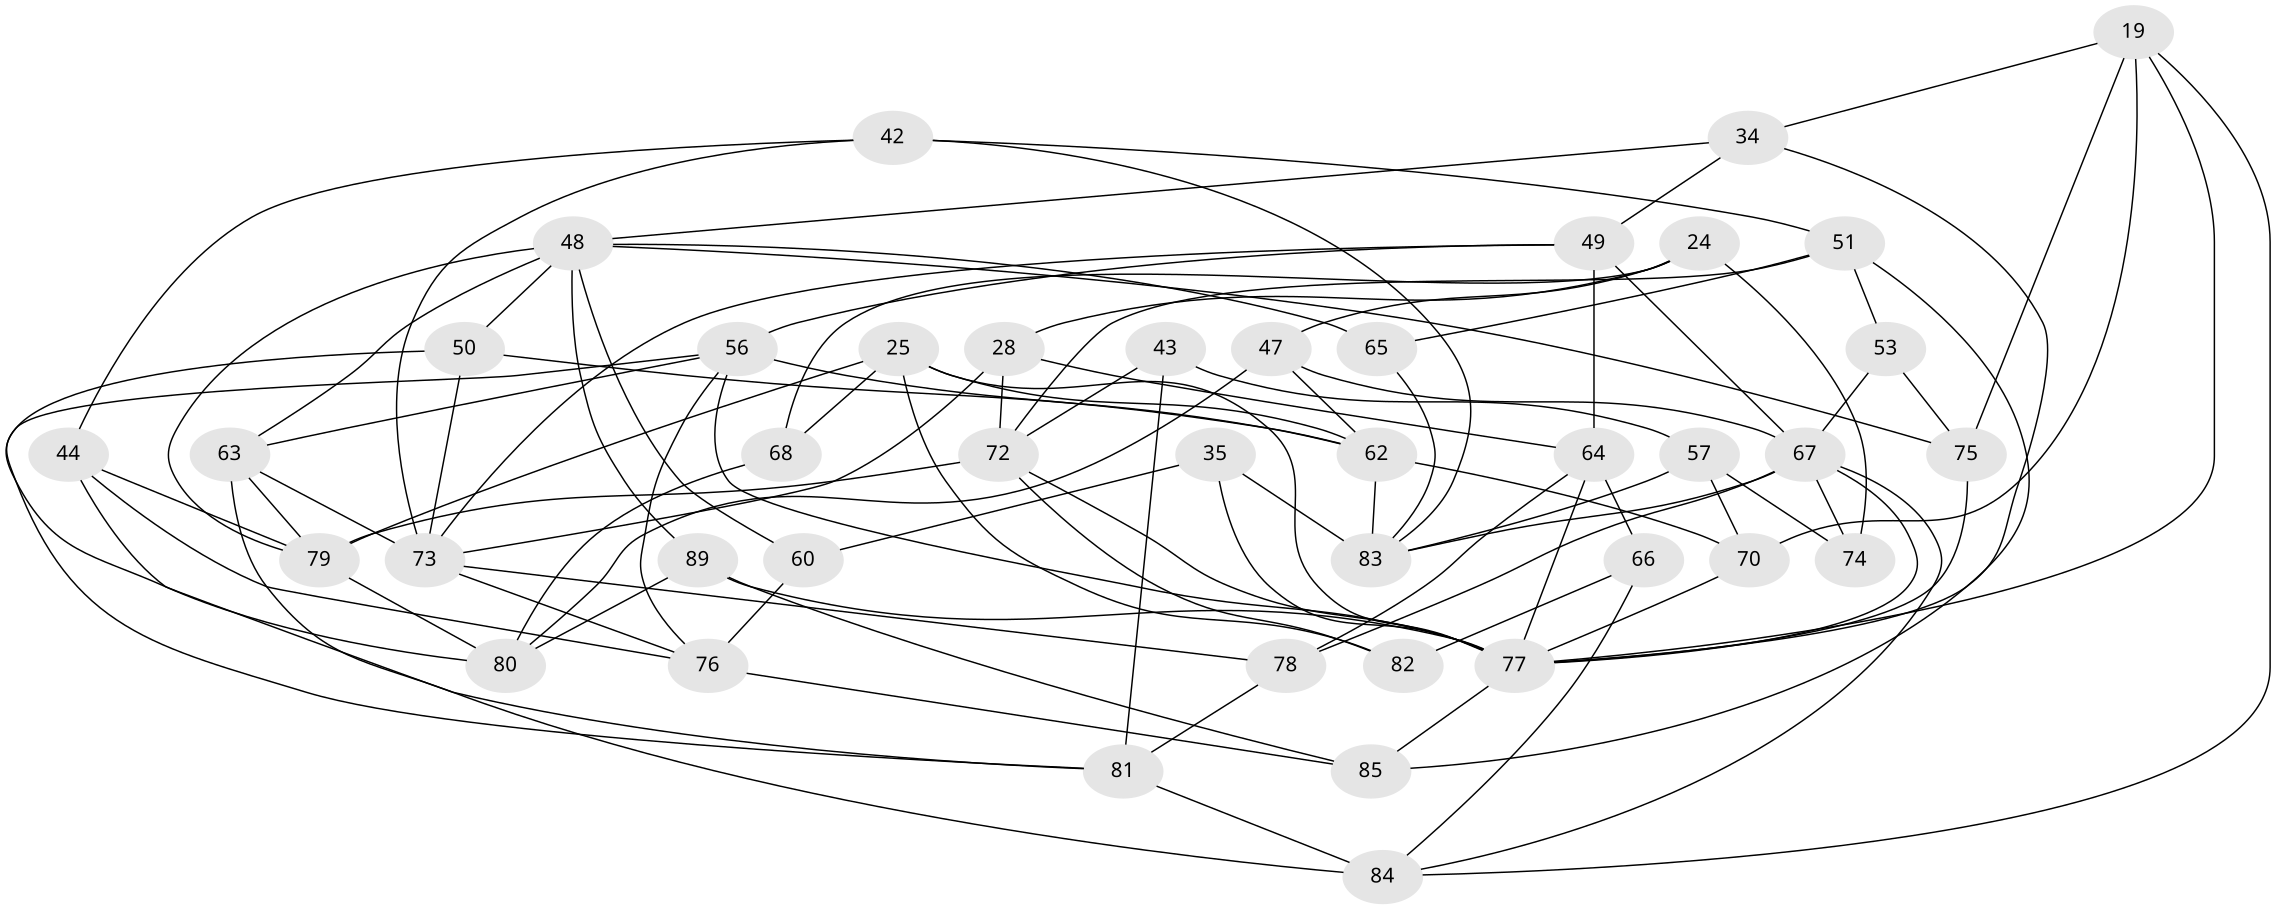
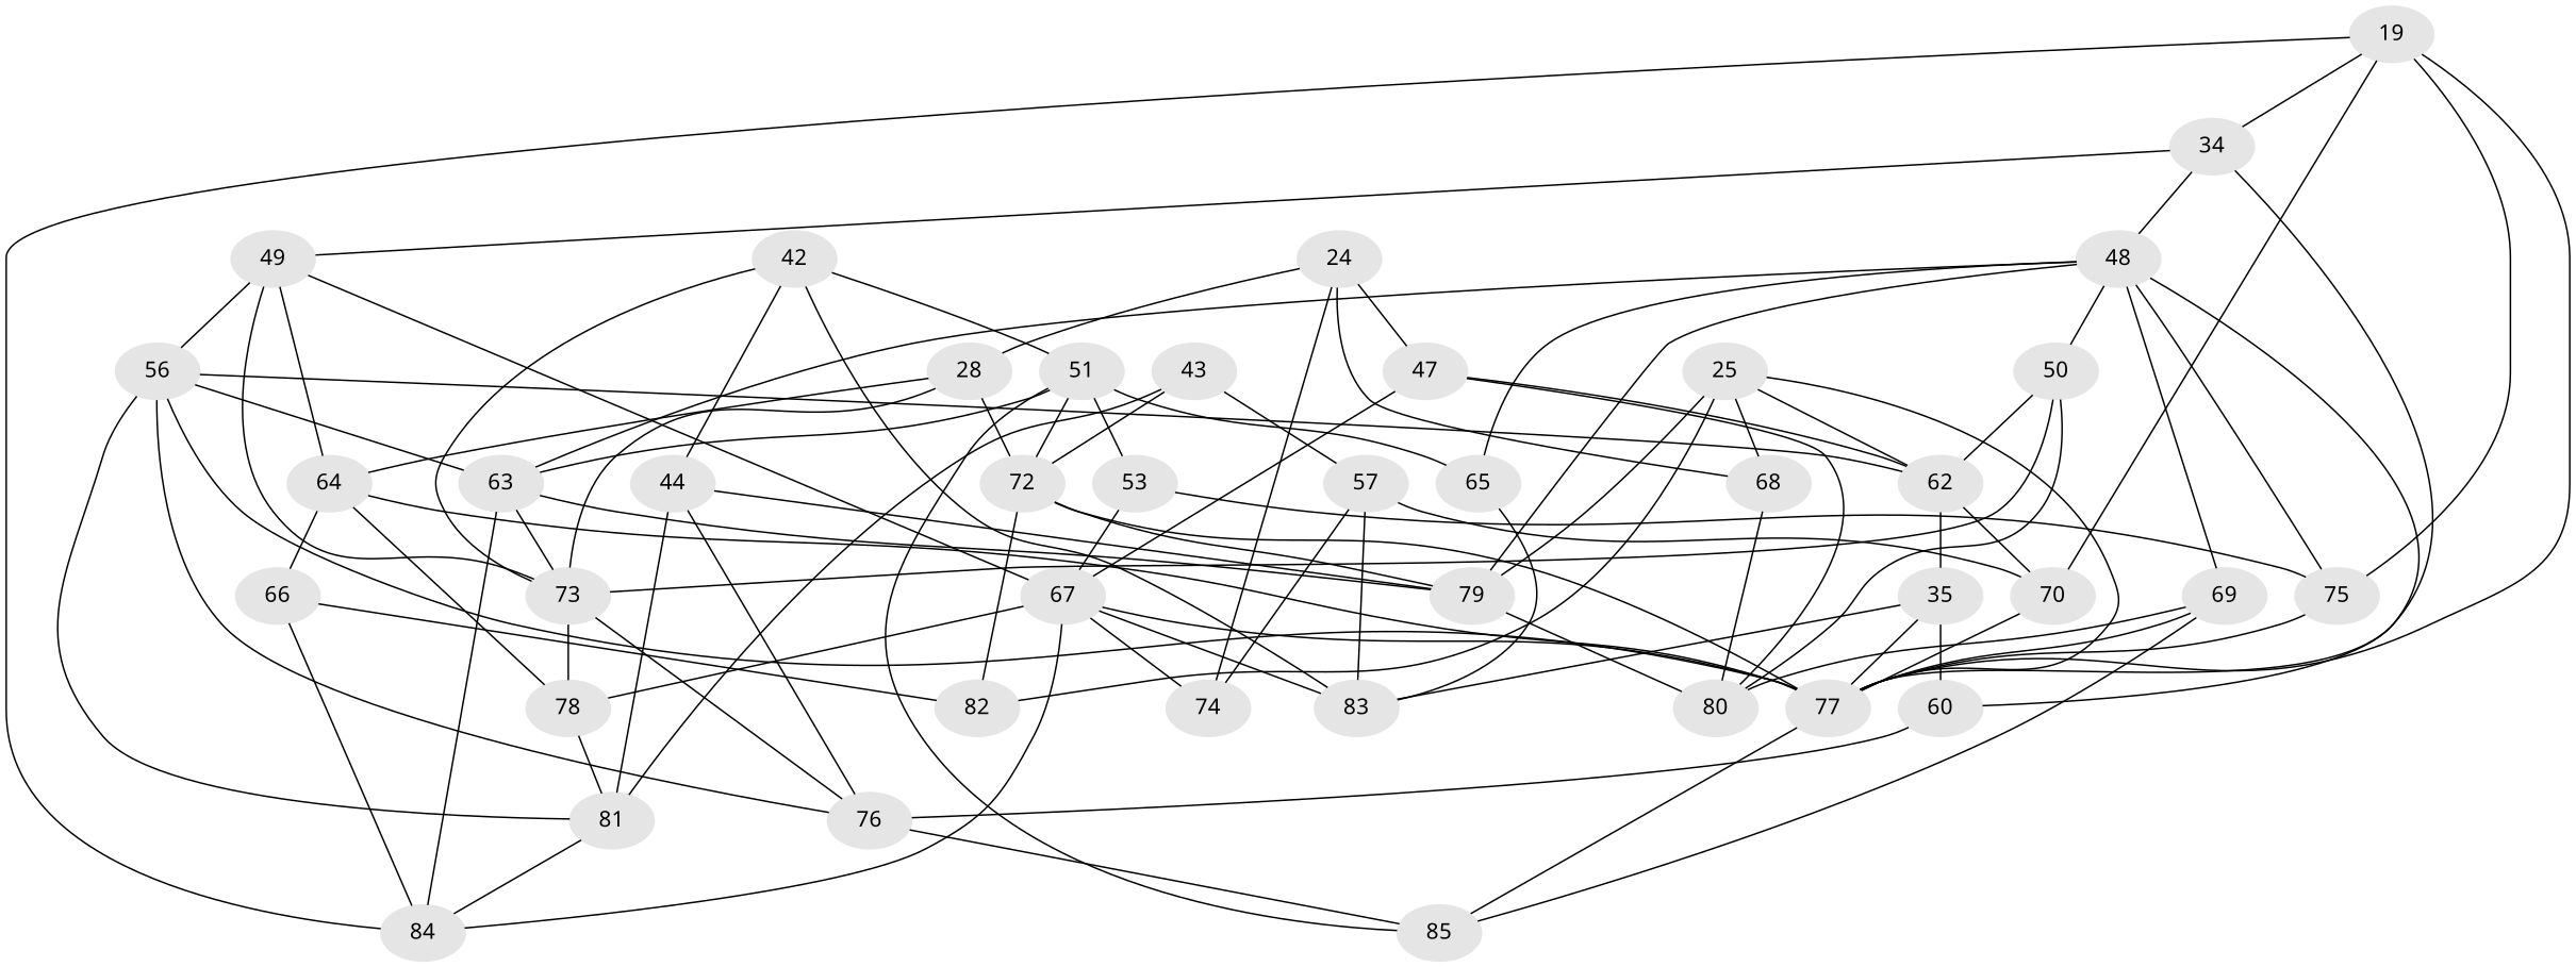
  graph {
    fontname="Noto Sans"
    node [color=gray90 fontname="Noto Sans" style=filled]
    edge [fontname="Noto Sans"]
    19 [super="+13"]
    n2 [label=34]
    70 [super="+11"]
    75
    77 [super="+9+45+41"]
    84 [super="+54"]
    48 [super="+6+21"]
    49 [super="+33"]
    85 [super="+59"]
    24 [super="+15"]
    28
    47 [super="+22"]
    68
    74
    64 [super="+26"]
    72 [super="+18"]
    73 [super="+7+52+36"]
    62 [super="+55+38"]
    67 [super="+2+46+58"]
    80 [super="+23+71"]
    25 [super="+20"]
    79 [super="+16"]
    82
    83 [super="+27+61"]
    66 [super="+29"]
    78
    76 [super="+17"]
    60
    50
    63 [super="+32"]
    65
-   69 [label=89]
+   69
    56 [super="+3+40"]
    35
    42 [super="+31"]
    44
    51 [super="+14"]
    81 [super="+39"]
    53
    57 [super="+1"]
    43
    19 -- n2
    19 -- 70 [weight=2]
    19 -- 75
    19 -- 77
    19 -- 84
    n2 -- 77
    n2 -- 48
    n2 -- 49
    70 -- 77
    75 -- 77
    77 -- 85 [weight=2]
    48 -- 75
    48 -- 79
    48 -- 60
    48 -- 50
    48 -- 63
    48 -- 65
    48 -- 69
    49 -- 64
    49 -- 73 [weight=2]
    49 -- 67
    49 -- 56
    24 -- 28
    24 -- 47 [weight=2]
    24 -- 68 [weight=2]
    24 -- 74
    28 -- 64
    28 -- 72
    28 -- 73
    47 -- 62
    47 -- 67
    47 -- 80 [weight=2]
    68 -- 80
    64 -- 77 [weight=2]
    64 -- 66
    64 -- 78
    72 -- 77
    72 -- 79
    72 -- 82
    73 -- 78
    73 -- 76 [weight=2]
    62 -- 70
-   62 -- 83 [weight=2]
+   62 -- 35 [weight=2]
    67 -- 77 [weight=2]
    67 -- 84
    67 -- 74
    67 -- 83
    67 -- 78
    25 -- 77
    25 -- 68
    25 -- 62
    25 -- 79 [weight=2]
    25 -- 82
    79 -- 80 [weight=2]
    66 -- 84
    66 -- 82 [weight=2]
    78 -- 81
    76 -- 85 [weight=2]
    60 -- 76 [weight=2]
    50 -- 73
    50 -- 62
    50 -- 80
    63 -- 84 [weight=2]
    63 -- 73
    63 -- 79
    65 -- 83
    69 -- 77
    69 -- 85
    69 -- 80
    56 -- 77
    56 -- 62 [weight=2]
    56 -- 76
    56 -- 63 [weight=2]
    56 -- 81
    35 -- 77 [weight=2]
    35 -- 83
    35 -- 60
    42 -- 73 [weight=2]
    42 -- 83 [weight=2]
    42 -- 44
    42 -- 51
    44 -- 79
    44 -- 76
    44 -- 81
    51 -- 85
    51 -- 72
+   51 -- 63
    51 -- 65
    51 -- 53 [weight=2]
    81 -- 84
    53 -- 75
    53 -- 67
    57 -- 70 [weight=2]
    57 -- 74 [weight=2]
    57 -- 83
    43 -- 72
    43 -- 81 [weight=2]
    43 -- 57
  }
